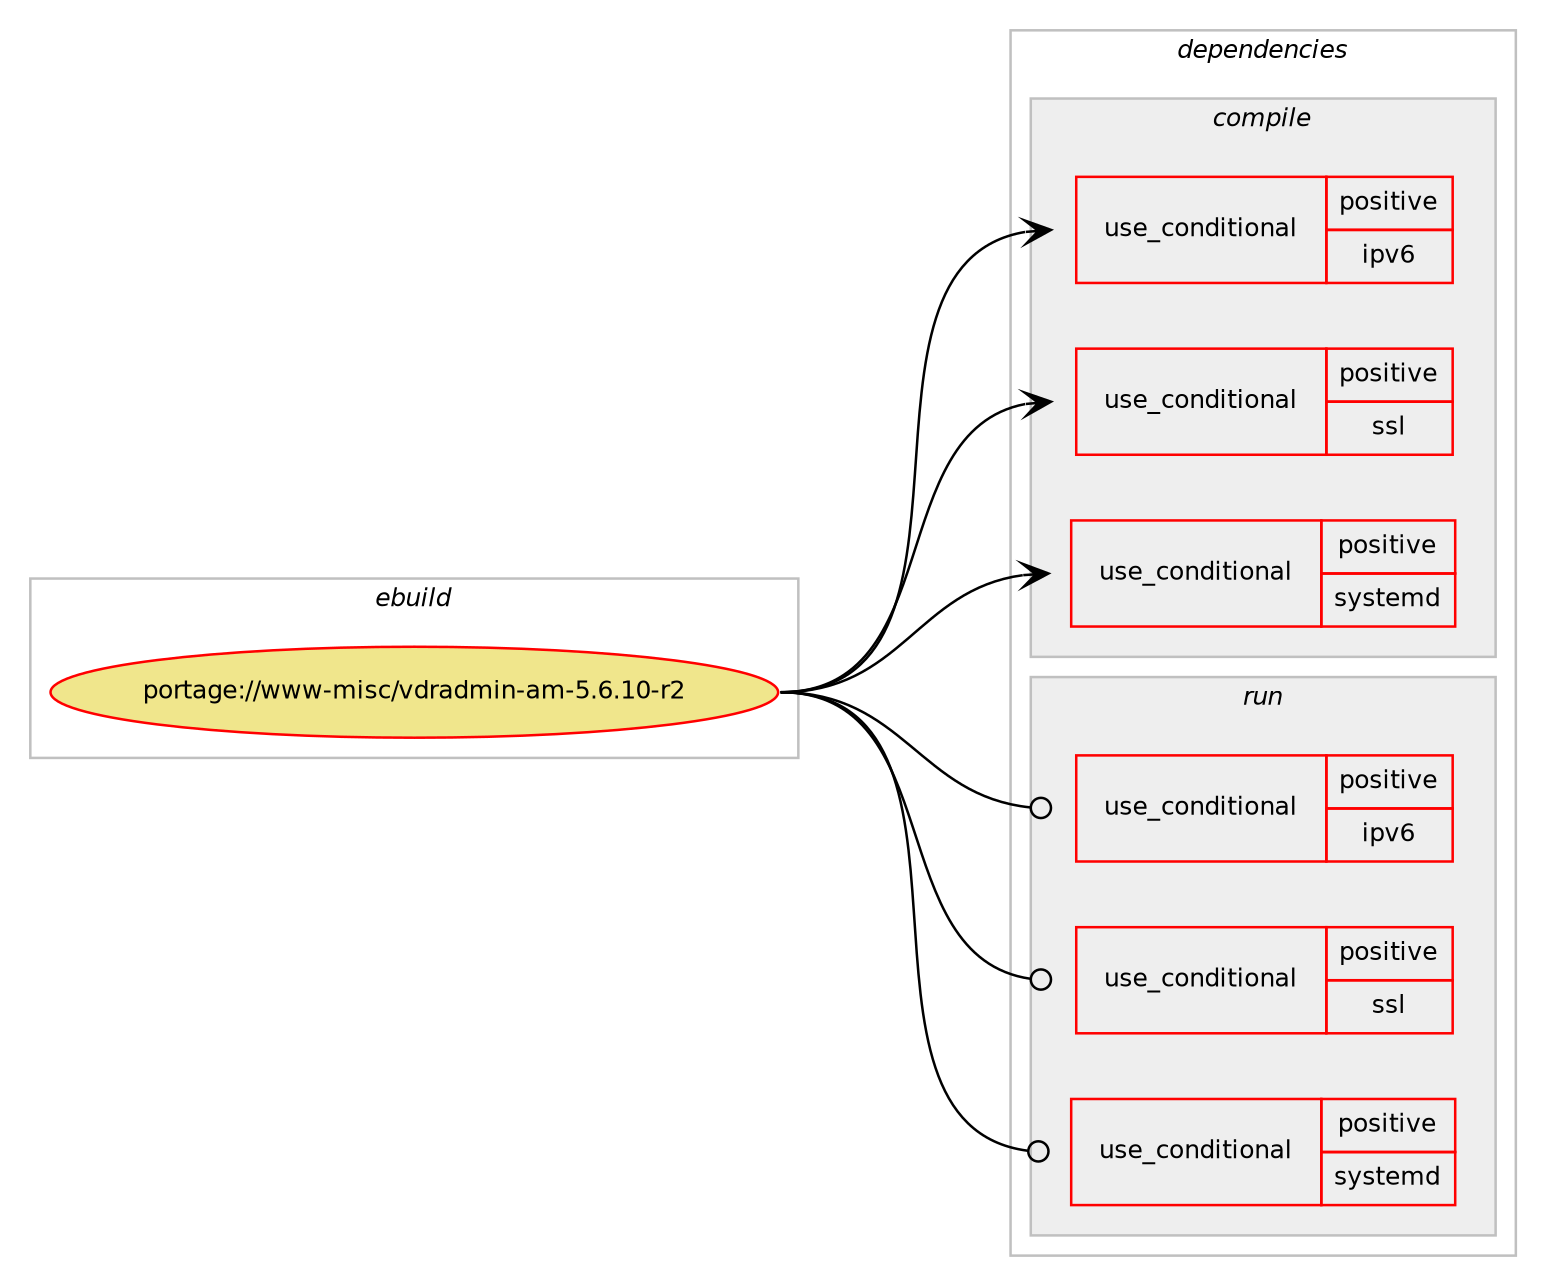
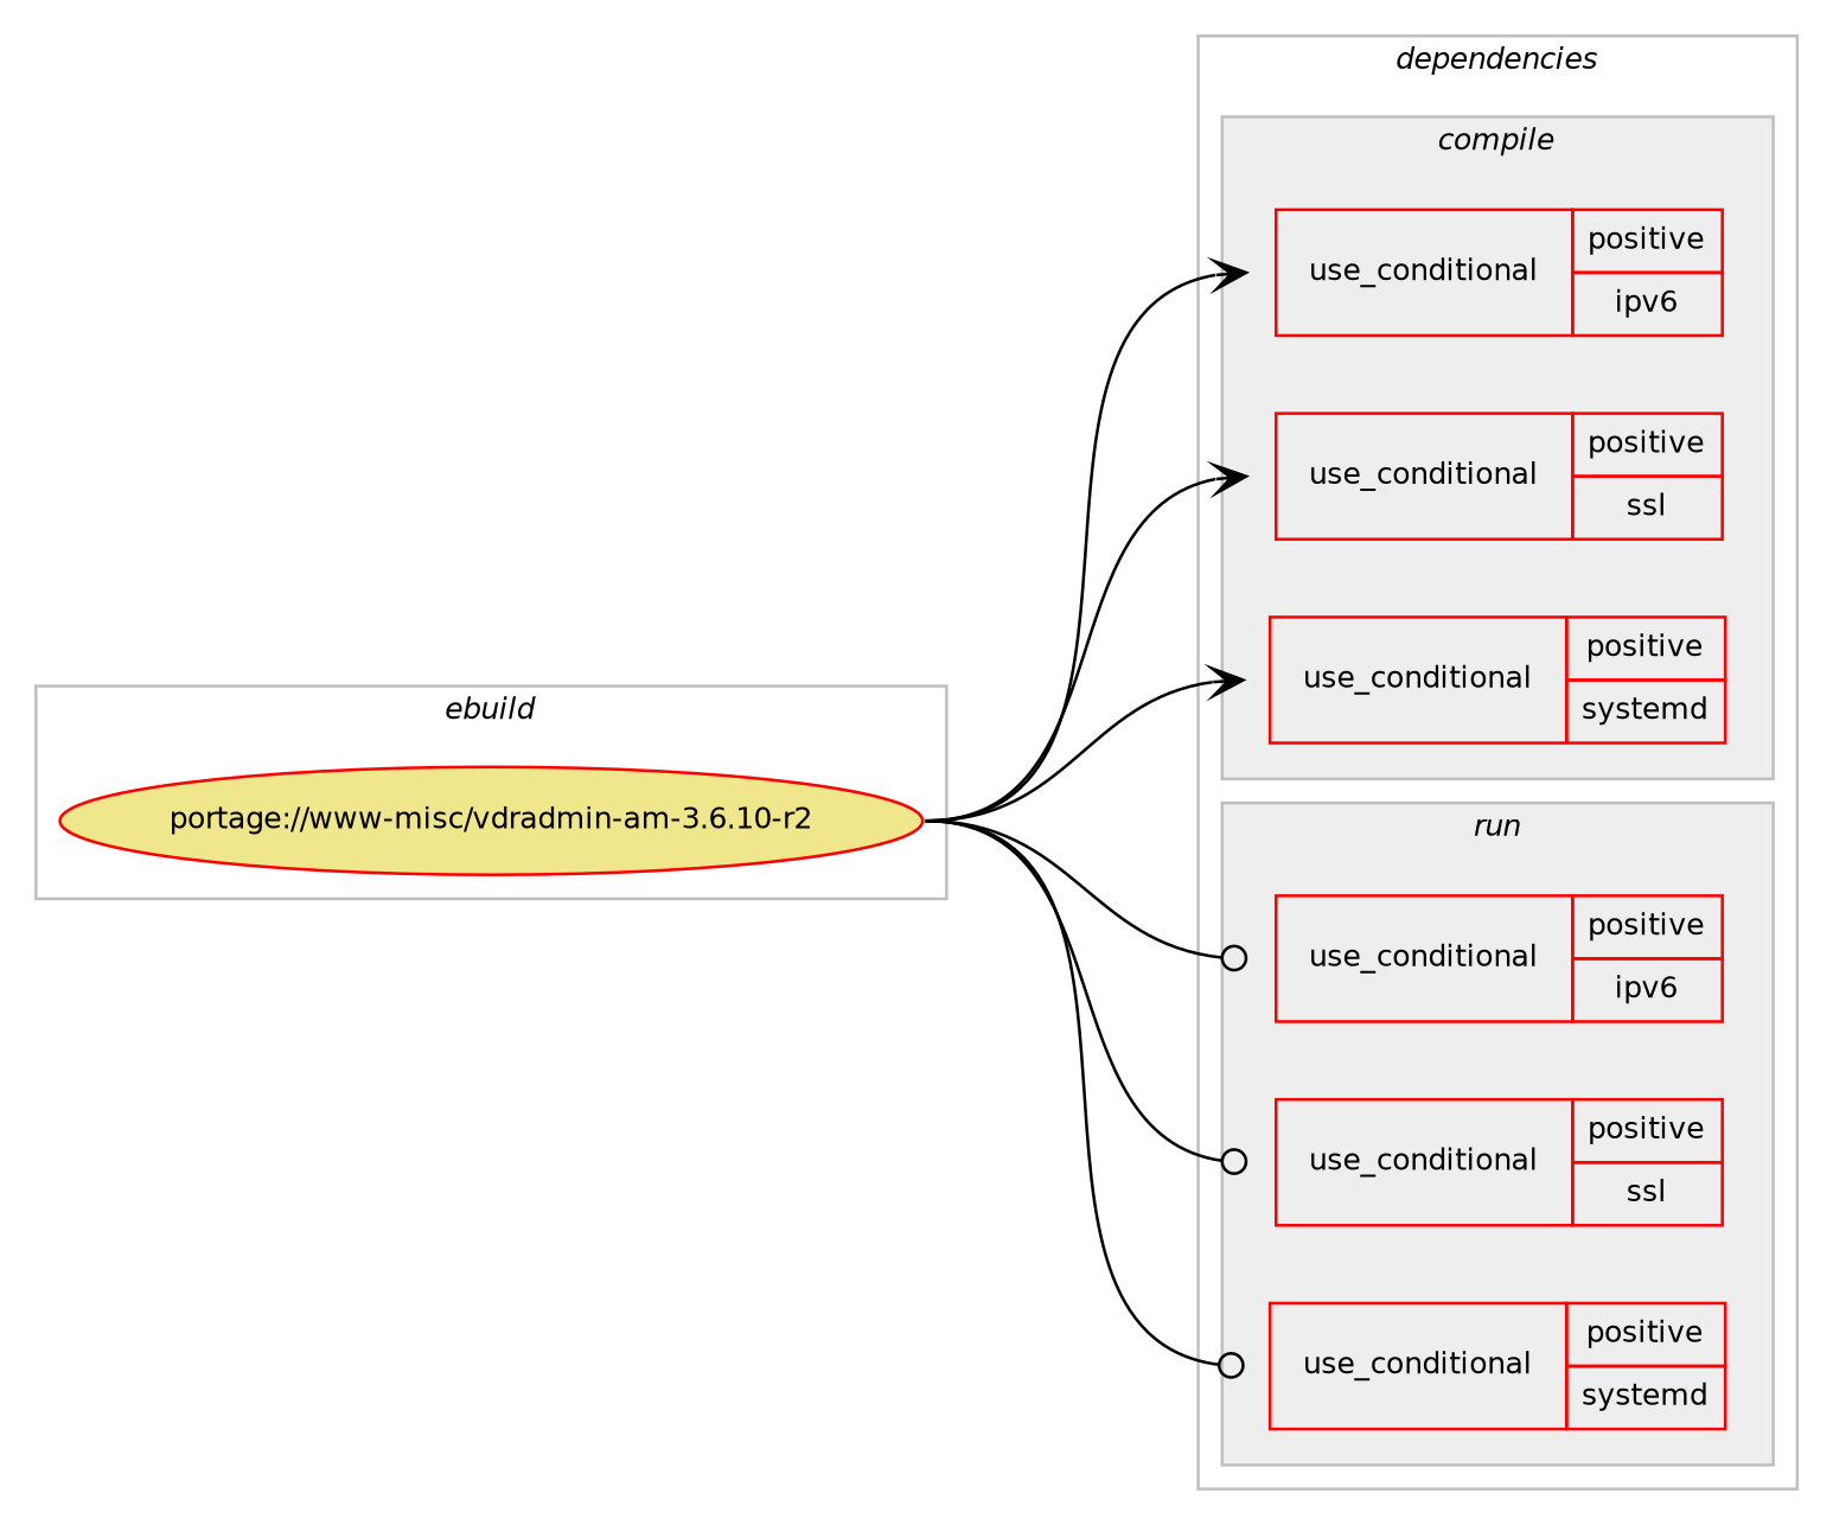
  digraph {
    compound=true
    concentrate=true
    fontname=Helvetica
    fontsize=10
    newrank=true
    rankdir=LR
    ranksep=1.5
    node [color=red fontname=Helvetica fontsize=10 shape=none]
    edge [arrowhead=vee headport=w style=solid tailport=e weight=20]
-   n1 [label="portage://www-misc/vdradmin-am-5.6.10-r2" width=4 style=filled fillcolor=khaki shape=""]
+   n1 [label="portage://www-misc/vdradmin-am-3.6.10-r2" width=4 style=filled fillcolor=khaki shape=""]
    n2 [label=<<TABLE BORDER="0" CELLBORDER="1" CELLSPACING="0" CELLPADDING="4"><TR><TD ROWSPAN="3" CELLPADDING="10">use_conditional</TD></TR><TR><TD>positive</TD></TR><TR><TD>ipv6</TD></TR></TABLE>>]
    n3 [label=<<TABLE BORDER="0" CELLBORDER="1" CELLSPACING="0" CELLPADDING="4"><TR><TD ROWSPAN="3" CELLPADDING="10">use_conditional</TD></TR><TR><TD>positive</TD></TR><TR><TD>ssl</TD></TR></TABLE>>]
    n4 [label=<<TABLE BORDER="0" CELLBORDER="1" CELLSPACING="0" CELLPADDING="4"><TR><TD ROWSPAN="3" CELLPADDING="10">use_conditional</TD></TR><TR><TD>positive</TD></TR><TR><TD>systemd</TD></TR></TABLE>>]
    n5 [label=<<TABLE BORDER="0" CELLBORDER="1" CELLSPACING="0" CELLPADDING="4"><TR><TD ROWSPAN="3" CELLPADDING="10">use_conditional</TD></TR><TR><TD>positive</TD></TR><TR><TD>ipv6</TD></TR></TABLE>>]
    n6 [label=<<TABLE BORDER="0" CELLBORDER="1" CELLSPACING="0" CELLPADDING="4"><TR><TD ROWSPAN="3" CELLPADDING="10">use_conditional</TD></TR><TR><TD>positive</TD></TR><TR><TD>ssl</TD></TR></TABLE>>]
    n7 [label=<<TABLE BORDER="0" CELLBORDER="1" CELLSPACING="0" CELLPADDING="4"><TR><TD ROWSPAN="3" CELLPADDING="10">use_conditional</TD></TR><TR><TD>positive</TD></TR><TR><TD>systemd</TD></TR></TABLE>>]
    subgraph cluster_1 {
      color=gray
      label=<<i>ebuild</i>>
      rank=same
      n1
    }
    subgraph cluster_2 {
      color=gray
      label=<<i>dependencies</i>>
      subgraph cluster_3 {
        color=gray
        fillcolor="#eeeeee"
        label=<<i>compile</i>>
        style=filled
        subgraph sub_4 {
          color=gray
          fillcolor="#eeeeee"
          label=<<i>compile</i>>
          style=filled
          n2
        }
        subgraph sub_5 {
          color=gray
          fillcolor="#eeeeee"
          label=<<i>compile</i>>
          style=filled
          n3
        }
        subgraph sub_6 {
          color=gray
          fillcolor="#eeeeee"
          label=<<i>compile</i>>
          style=filled
          n4
        }
      }
      subgraph cluster_7 {
        color=gray
        fillcolor="#eeeeee"
        label=<<i>compile and run</i>>
        style=filled
      }
      subgraph cluster_8 {
        color=gray
        fillcolor="#eeeeee"
        label=<<i>run</i>>
        style=filled
        subgraph sub_9 {
          color=gray
          fillcolor="#eeeeee"
          label=<<i>run</i>>
          style=filled
          n5
        }
        subgraph sub_10 {
          color=gray
          fillcolor="#eeeeee"
          label=<<i>run</i>>
          style=filled
          n6
        }
        subgraph sub_11 {
          color=gray
          fillcolor="#eeeeee"
          label=<<i>run</i>>
          style=filled
          n7
        }
      }
    }
    subgraph cluster_12 {
      color=gray
      label=<<i>candidates</i>>
      rank=same
    }
    n1 -> n2
    n1 -> n3
    n1 -> n4
    n1 -> n5 [arrowhead=odot]
    n1 -> n6 [arrowhead=odot]
    n1 -> n7 [arrowhead=odot]
  }
